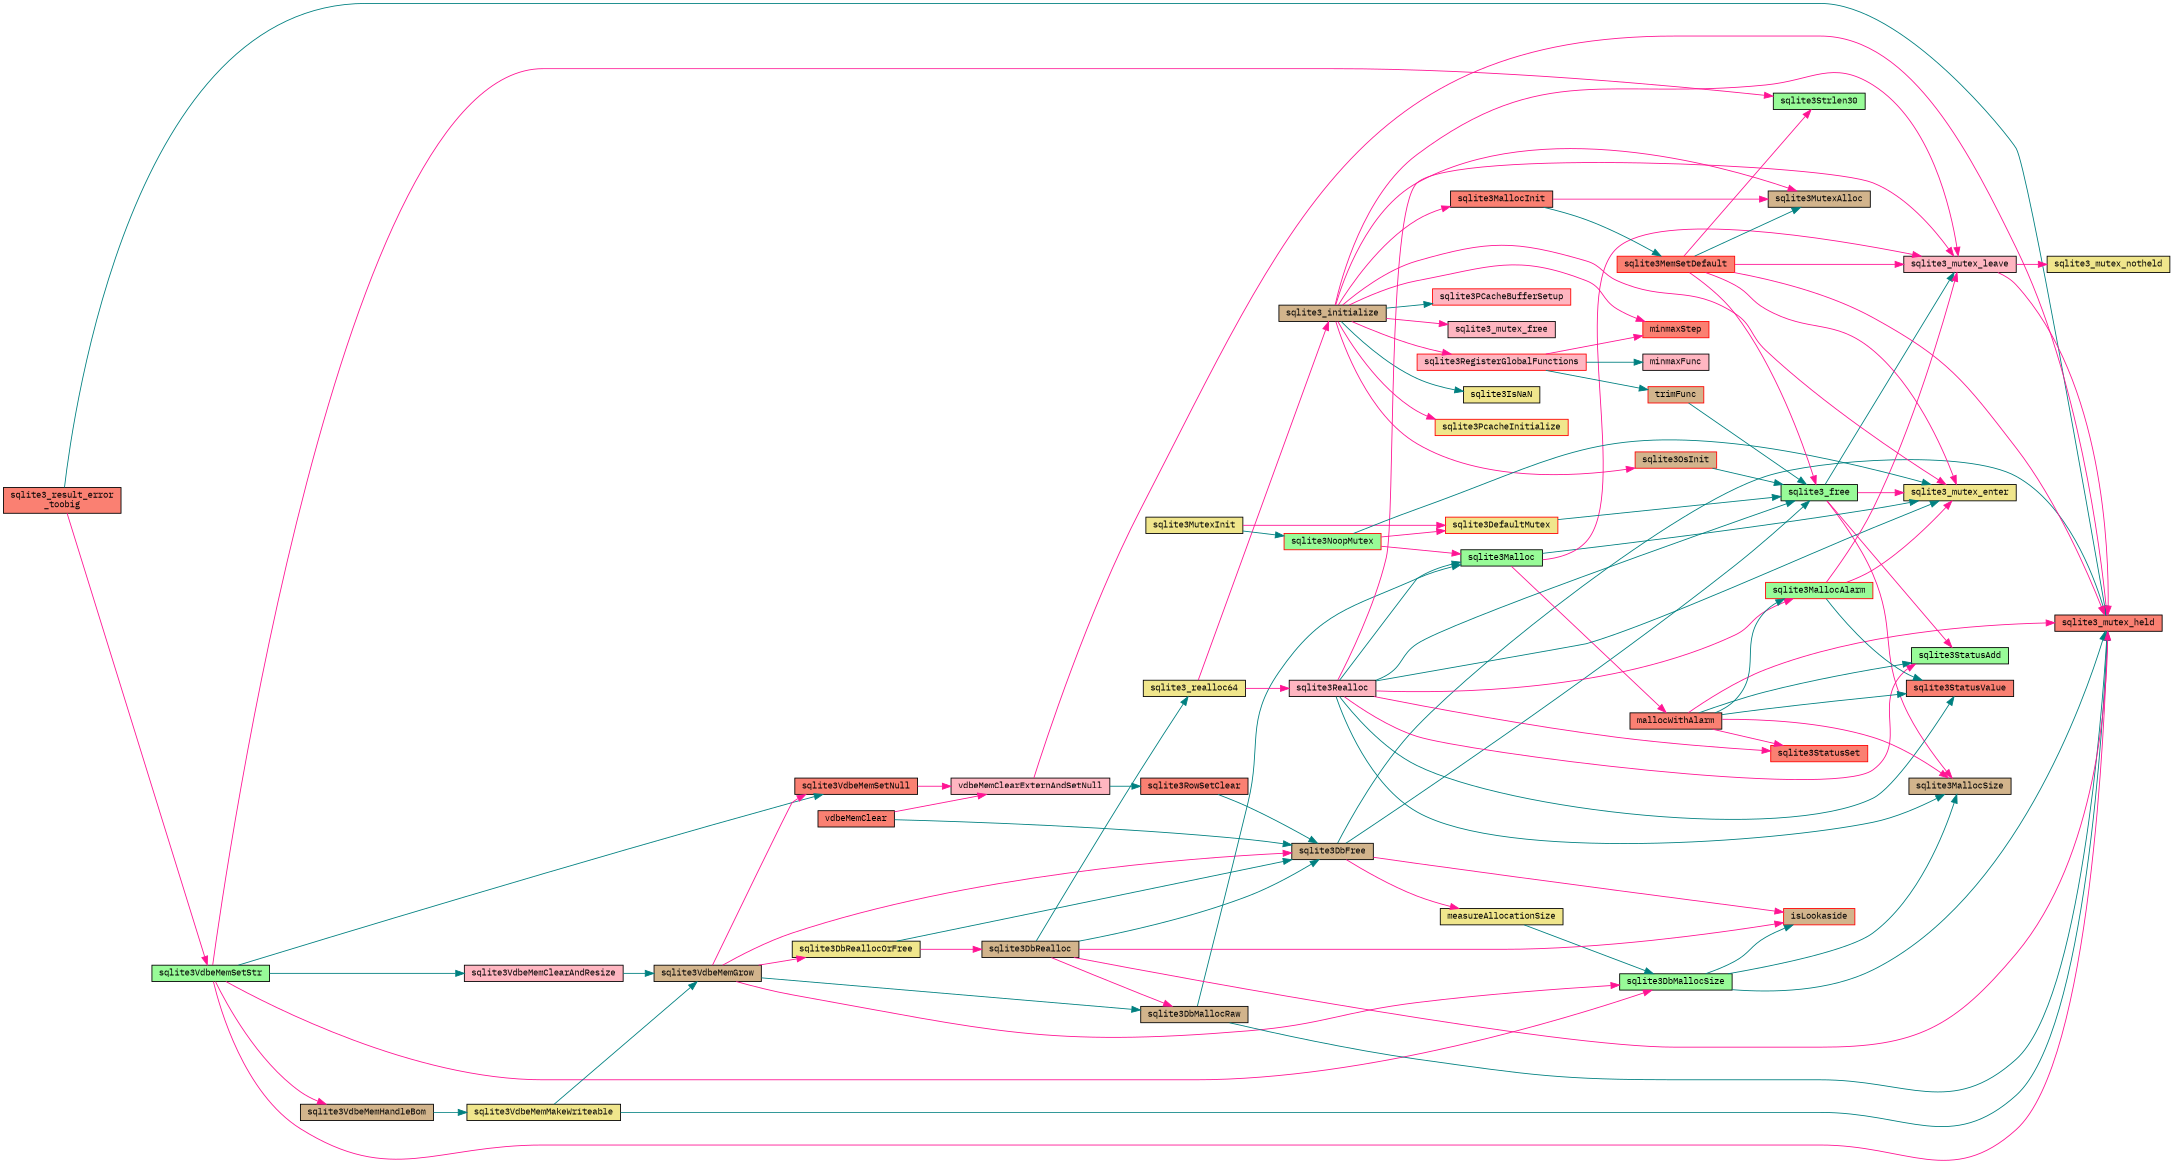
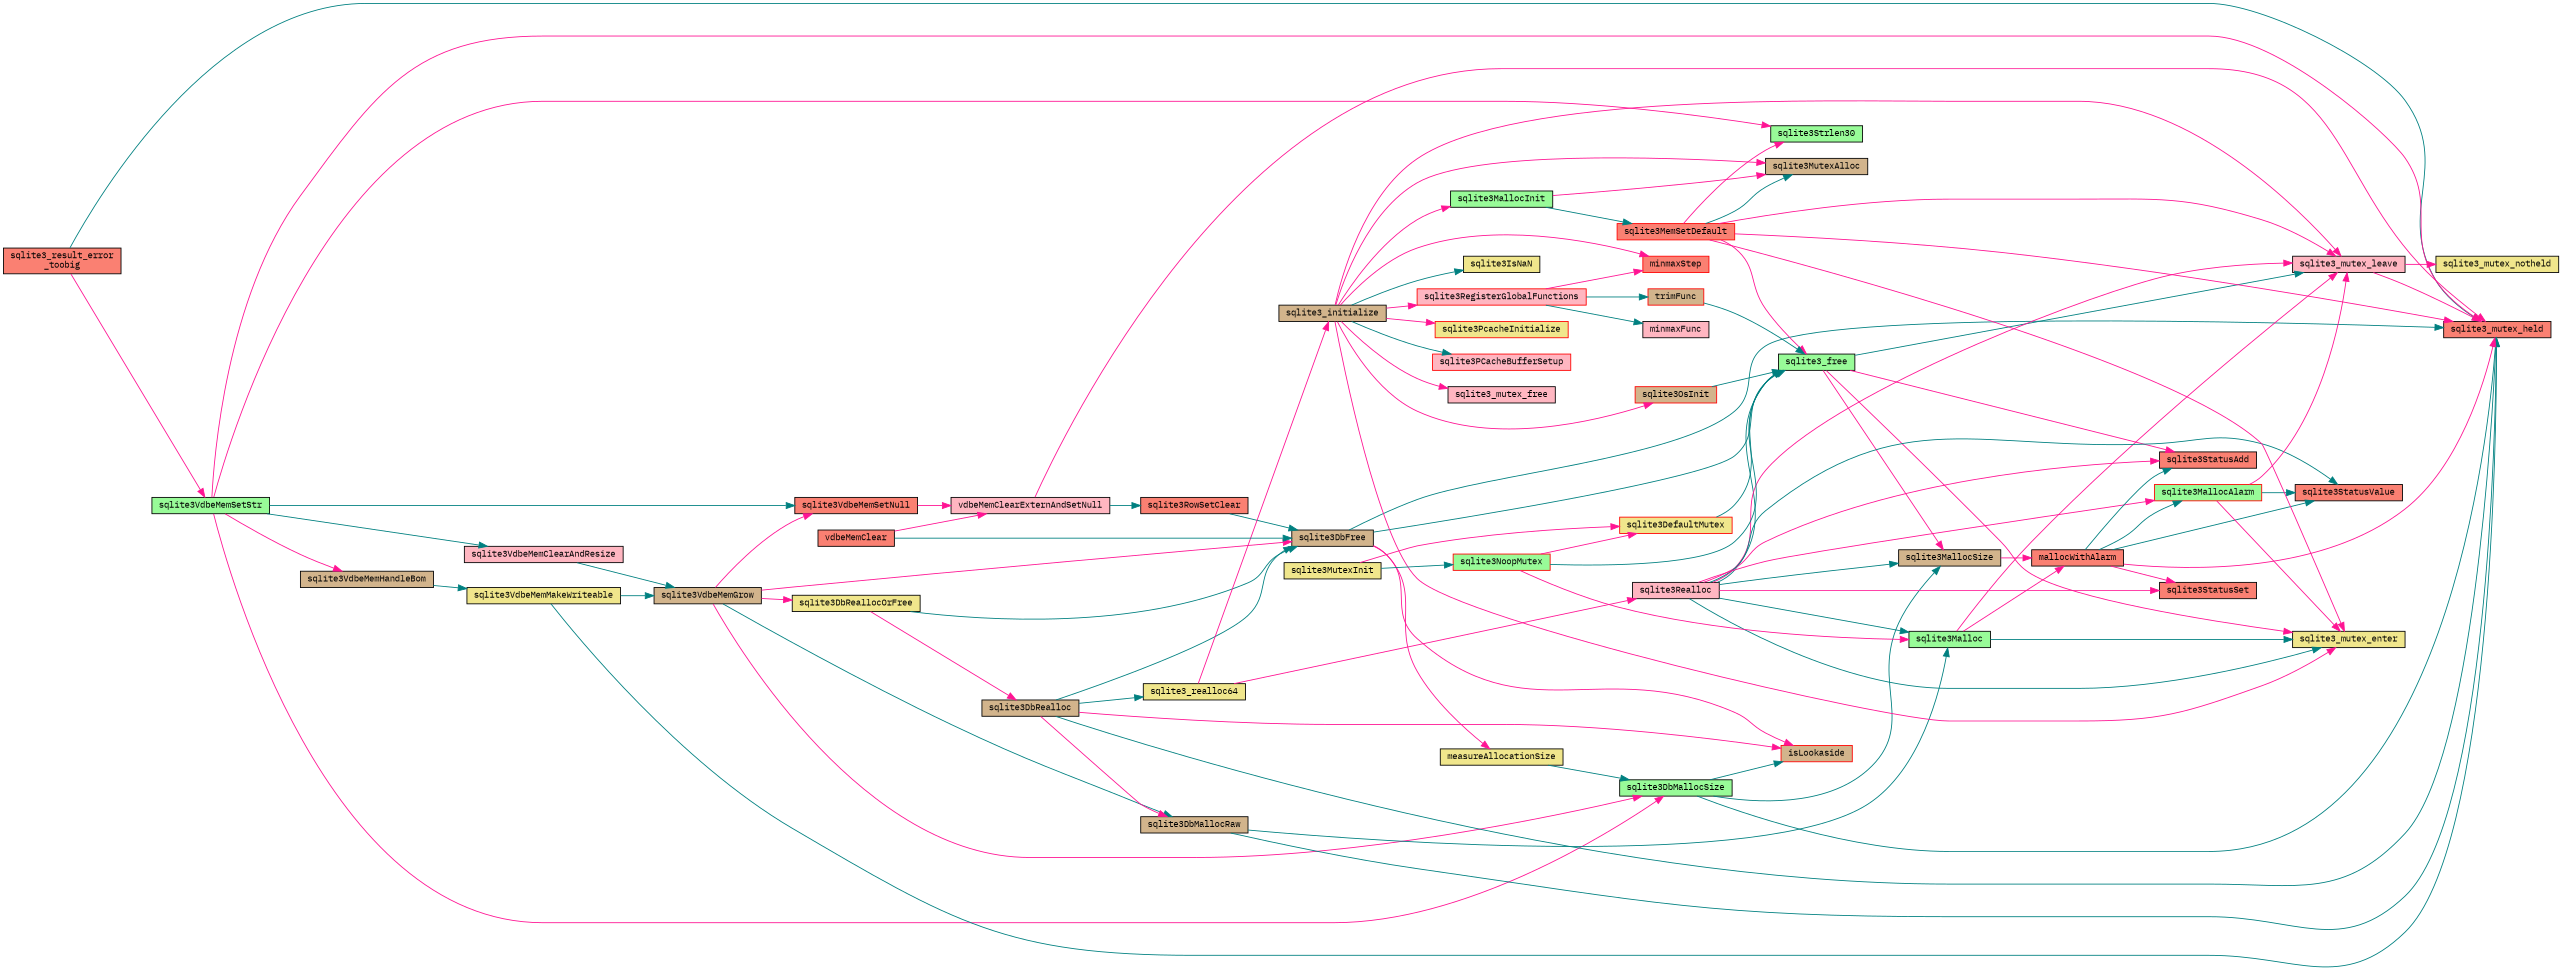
  digraph {
    fontname="IBM Plex Mono"
    rankdir=LR
    node [color=black fillcolor=tan fontname="IBM Plex Mono" fontsize=10 shape=record style=filled]
    edge [color=deeppink fontname="IBM Plex Mono" fontsize=10 labelfontname=FreeSans labelfontsize=10 style=solid]
    n1 [fillcolor=salmon fontcolor=black height=0.2 label="sqlite3_result_error\l_toobig" width=0.4]
    n2 [fillcolor=salmon height=0.2 label=sqlite3_mutex_held width=0.4]
    n3 [fillcolor=palegreen height=0.2 label=sqlite3VdbeMemSetStr width=0.4]
    n4 [fillcolor=salmon height=0.2 label=sqlite3VdbeMemSetNull width=0.4]
    n5 [fillcolor=palegreen height=0.2 label=sqlite3DbMallocSize width=0.4]
    n6 [fillcolor=palegreen height=0.2 label=sqlite3Strlen30 width=0.4]
    n7 [fillcolor=lightpink height=0.2 label=sqlite3VdbeMemClearAndResize width=0.4]
    n8 [height=0.2 label=sqlite3VdbeMemHandleBom width=0.4]
    n9 [fillcolor=lightpink height=0.2 label=vdbeMemClearExternAndSetNull width=0.4]
    n10 [color=red height=0.2 label=isLookaside width=0.4]
    n11 [height=0.2 label=sqlite3MallocSize width=0.4]
    n12 [height=0.2 label=sqlite3VdbeMemGrow width=0.4]
    n13 [fillcolor=khaki height=0.2 label=sqlite3VdbeMemMakeWriteable width=0.4]
    n14 [fillcolor=salmon height=0.2 label=sqlite3RowSetClear width=0.4]
    n15 [height=0.2 label=sqlite3DbFree width=0.4]
    n16 [fillcolor=khaki height=0.2 label=measureAllocationSize width=0.4]
    n17 [fillcolor=palegreen height=0.2 label=sqlite3_free width=0.4]
    n18 [fillcolor=khaki height=0.2 label=sqlite3_mutex_enter width=0.4]
-   n19 [fillcolor=palegreen height=0.2 label=sqlite3StatusAdd width=0.4]
+   n19 [fillcolor=salmon height=0.2 label=sqlite3StatusAdd width=0.4]
    n20 [fillcolor=lightpink height=0.2 label=sqlite3_mutex_leave width=0.4]
    n21 [fillcolor=khaki height=0.2 label=sqlite3_mutex_notheld width=0.4]
    n22 [fillcolor=khaki height=0.2 label=sqlite3DbReallocOrFree width=0.4]
    n23 [height=0.2 label=sqlite3DbMallocRaw width=0.4]
    n24 [height=0.2 label=sqlite3DbRealloc width=0.4]
    n25 [fillcolor=palegreen height=0.2 label=sqlite3Malloc width=0.4]
    n26 [fillcolor=khaki height=0.2 label=sqlite3_realloc64 width=0.4]
    n27 [height=0.2 label=sqlite3_initialize width=0.4]
    n28 [fillcolor=lightpink height=0.2 label=sqlite3Realloc width=0.4]
    n29 [fillcolor=salmon height=0.2 label=mallocWithAlarm width=0.4]
-   n30 [color=red fillcolor=salmon height=0.2 label=sqlite3StatusSet width=0.4]
+   n30 [fillcolor=salmon height=0.2 label=sqlite3StatusSet width=0.4]
    n31 [fillcolor=salmon height=0.2 label=sqlite3StatusValue width=0.4]
    n32 [color=red fillcolor=palegreen height=0.2 label=sqlite3MallocAlarm width=0.4]
    n33 [height=0.2 label=sqlite3MutexAlloc width=0.4]
-   n34 [fillcolor=salmon height=0.2 label=sqlite3MallocInit width=0.4]
+   n34 [fillcolor=palegreen height=0.2 label=sqlite3MallocInit width=0.4]
    n35 [color=red fillcolor=lightpink height=0.2 label=sqlite3RegisterGlobalFunctions width=0.4]
    n36 [color=red fillcolor=khaki height=0.2 label=sqlite3PcacheInitialize width=0.4]
    n37 [color=red height=0.2 label=sqlite3OsInit width=0.4]
    n38 [color=red fillcolor=lightpink height=0.2 label=sqlite3PCacheBufferSetup width=0.4]
    n39 [fillcolor=lightpink height=0.2 label=sqlite3_mutex_free width=0.4]
    n40 [fillcolor=khaki height=0.2 label=sqlite3IsNaN width=0.4]
    n41 [color=red fillcolor=salmon height=0.2 label=minmaxStep width=0.4]
    n42 [fillcolor=khaki height=0.2 label=sqlite3MutexInit width=0.4]
    n43 [color=red fillcolor=khaki height=0.2 label=sqlite3DefaultMutex width=0.4]
    n44 [color=red fillcolor=palegreen height=0.2 label=sqlite3NoopMutex width=0.4]
    n45 [color=red fillcolor=salmon height=0.2 label=sqlite3MemSetDefault width=0.4]
    n46 [color=red height=0.2 label=trimFunc width=0.4]
    n47 [fillcolor=lightpink height=0.2 label=minmaxFunc width=0.4]
    n48 [fillcolor=salmon height=0.2 label=vdbeMemClear width=0.4]
    n1 -> n2 [color=teal]
    n1 -> n3
    n3 -> n2
    n3 -> n4 [color=teal]
    n3 -> n5
    n3 -> n6
    n3 -> n7 [color=teal]
    n3 -> n8
    n4 -> n9
    n5 -> n2 [color=teal]
    n5 -> n10 [color=teal]
    n5 -> n11 [color=teal]
    n7 -> n12 [color=teal]
    n8 -> n13 [color=teal]
    n9 -> n2
    n9 -> n14 [color=teal]
    n12 -> n4
    n12 -> n5
    n12 -> n15
    n12 -> n22
    n12 -> n23 [color=teal]
    n13 -> n2 [color=teal]
    n13 -> n12 [color=teal]
    n14 -> n15 [color=teal]
    n15 -> n2 [color=teal]
    n15 -> n10
    n15 -> n16
    n15 -> n17 [color=teal]
    n16 -> n5 [color=teal]
    n17 -> n11
    n17 -> n18
    n17 -> n19
    n17 -> n20 [color=teal]
    n20 -> n2
    n20 -> n21
    n22 -> n15 [color=teal]
    n22 -> n24
    n23 -> n2 [color=teal]
    n23 -> n25 [color=teal]
-   n24 -> n2
+   n24 -> n2 [color=teal]
    n24 -> n10
    n24 -> n15 [color=teal]
    n24 -> n23
    n24 -> n26 [color=teal]
    n25 -> n18 [color=teal]
    n25 -> n20
    n25 -> n29
    n26 -> n27
    n26 -> n28
    n27 -> n18
    n27 -> n20
    n27 -> n33
    n27 -> n34
    n27 -> n35
    n27 -> n36
    n27 -> n37
    n27 -> n38 [color=teal]
    n27 -> n39
    n27 -> n40 [color=teal]
    n27 -> n41
    n28 -> n11 [color=teal]
    n28 -> n17 [color=teal]
    n28 -> n18 [color=teal]
    n28 -> n19
    n28 -> n20
    n28 -> n25 [color=teal]
    n28 -> n30
    n28 -> n31 [color=teal]
    n28 -> n32
    n29 -> n2
-   n29 -> n11
+   n11 -> n29
    n29 -> n19 [color=teal]
    n29 -> n30
    n29 -> n31 [color=teal]
    n29 -> n32 [color=teal]
    n32 -> n18
    n32 -> n20
    n32 -> n31 [color=teal]
    n34 -> n33
    n34 -> n45 [color=teal]
    n35 -> n41
    n35 -> n46 [color=teal]
    n35 -> n47 [color=teal]
    n37 -> n17 [color=teal]
    n42 -> n43
    n42 -> n44 [color=teal]
    n43 -> n17 [color=teal]
-   n44 -> n18 [color=teal]
+   n44 -> n17 [color=teal]
    n44 -> n25
    n44 -> n43
    n45 -> n2
    n45 -> n6
    n45 -> n17
    n45 -> n18
    n45 -> n20
    n45 -> n33 [color=teal]
    n46 -> n17 [color=teal]
    n48 -> n9
    n48 -> n15 [color=teal]
  }
